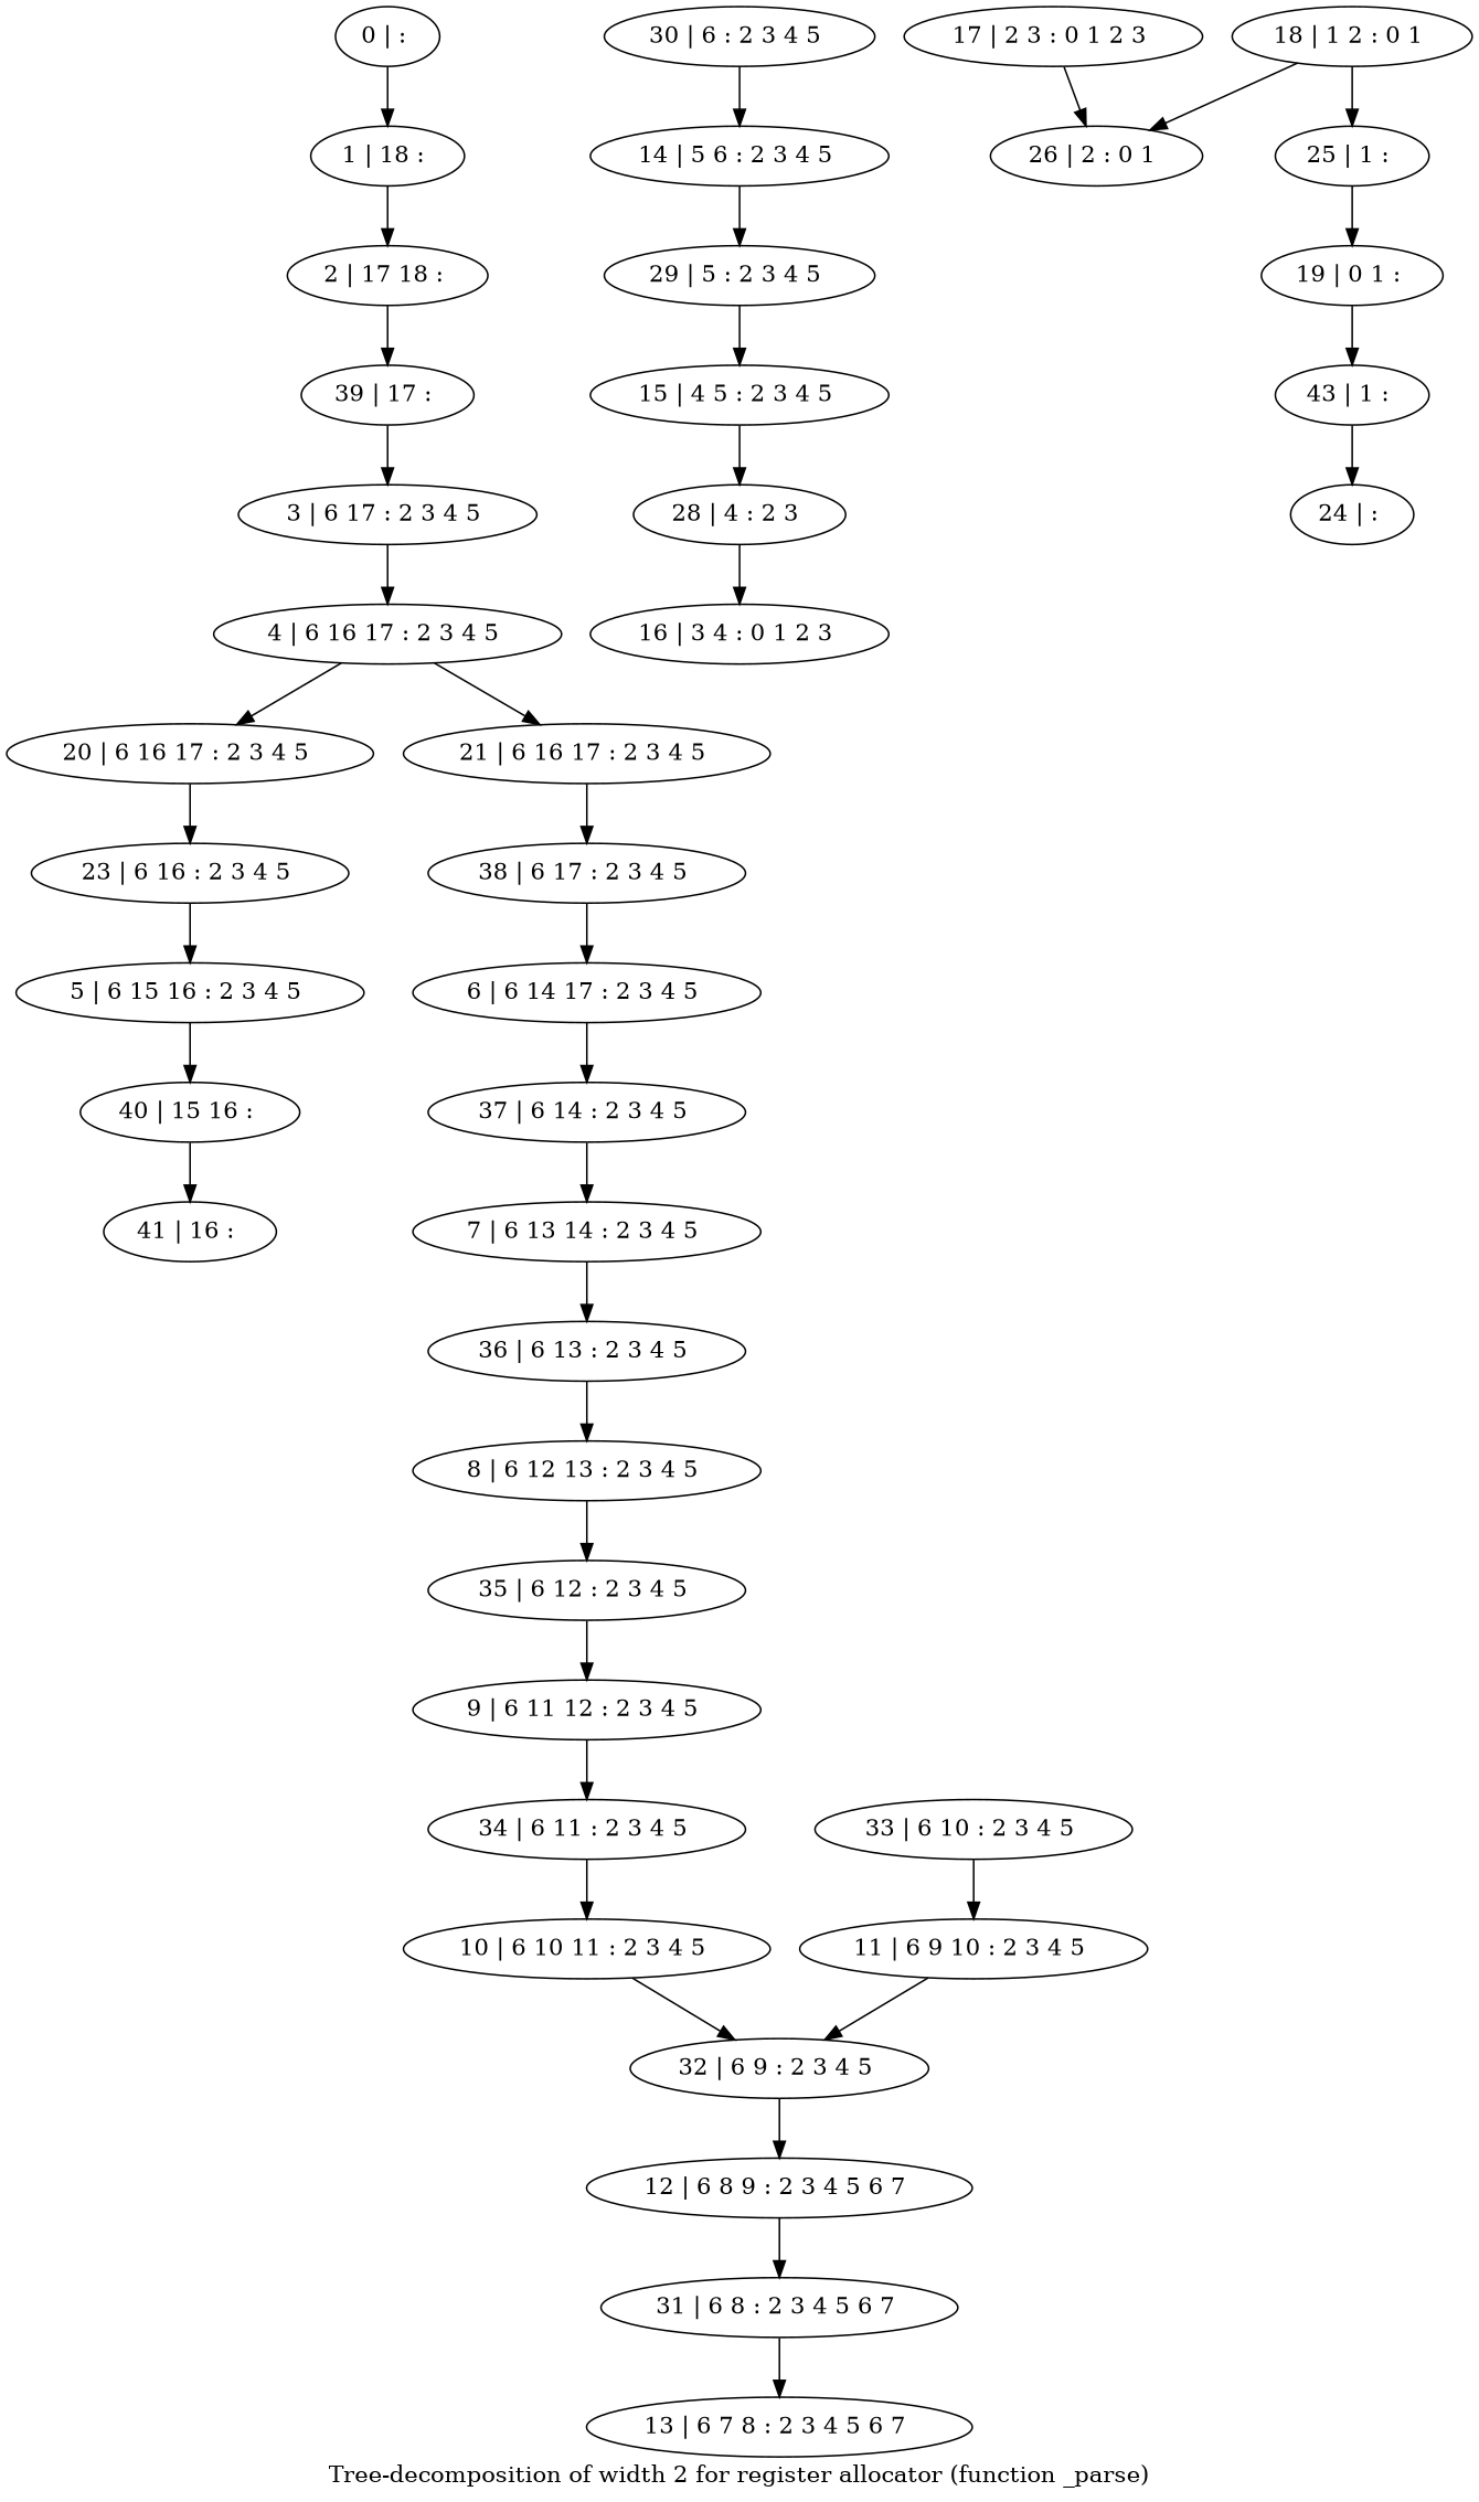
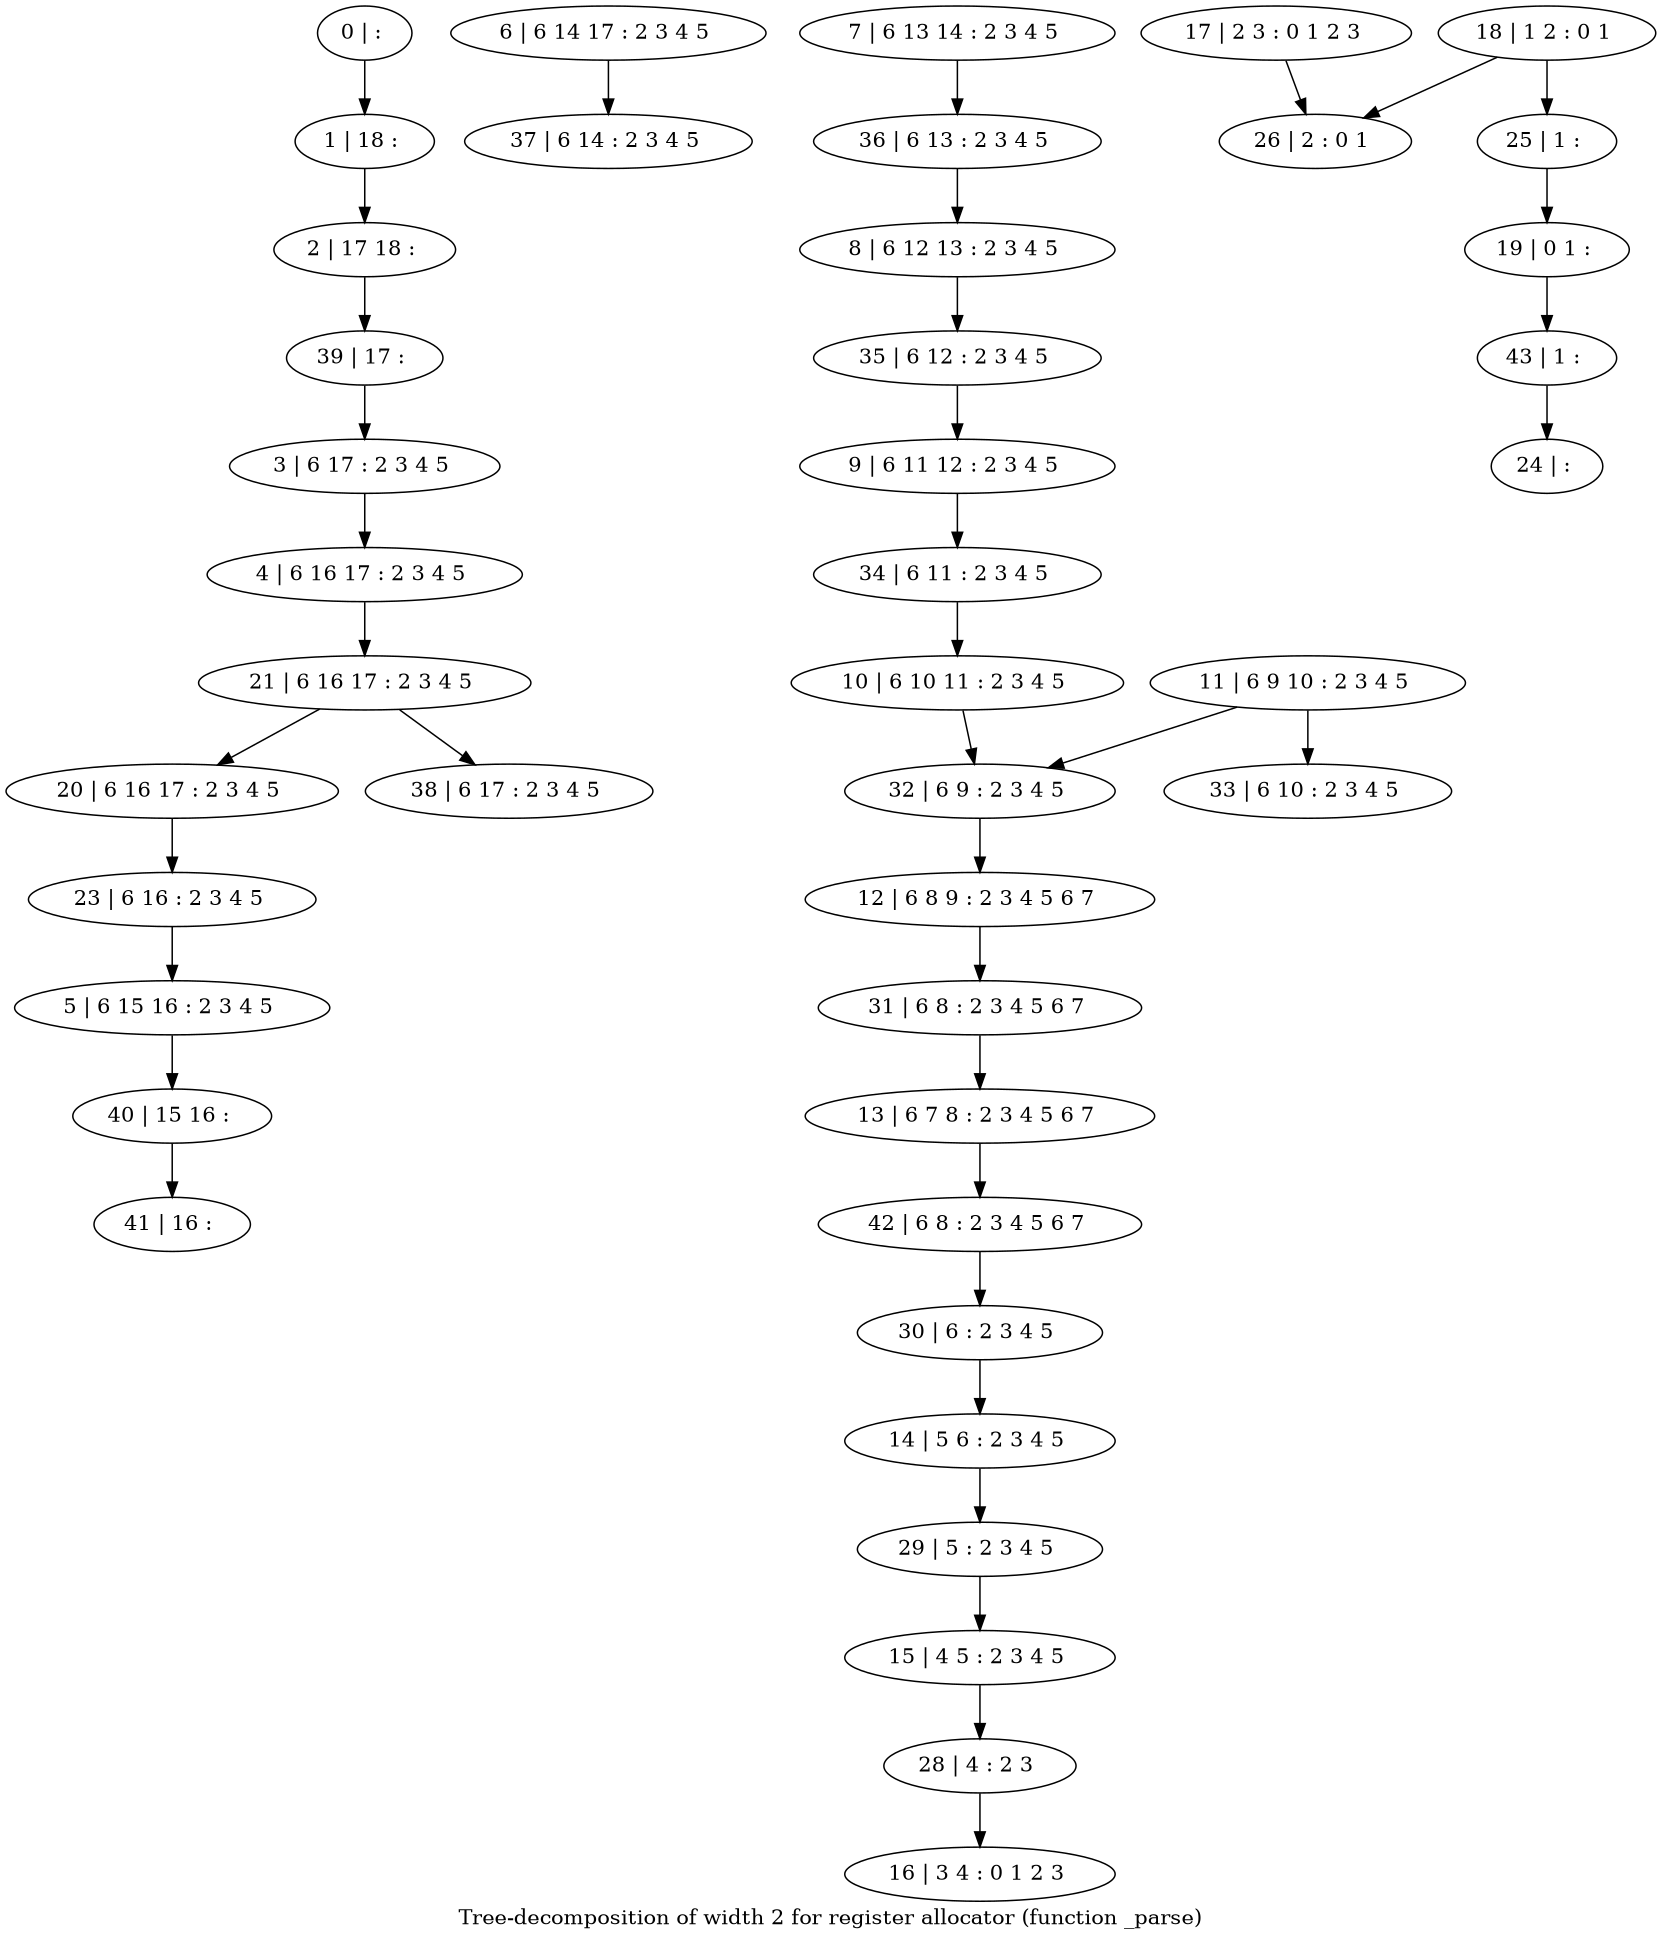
  digraph {
    label="Tree-decomposition of width 2 for register allocator (function _parse)"
    n1 [label="0 | : "]
    n2 [label="1 | 18 : "]
    n3 [label="2 | 17 18 : "]
    n4 [label="39 | 17 : "]
    n5 [label="3 | 6 17 : 2 3 4 5 "]
    n6 [label="4 | 6 16 17 : 2 3 4 5 "]
    n7 [label="20 | 6 16 17 : 2 3 4 5 "]
    n8 [label="21 | 6 16 17 : 2 3 4 5 "]
    n9 [label="23 | 6 16 : 2 3 4 5 "]
    n10 [label="38 | 6 17 : 2 3 4 5 "]
    n11 [label="5 | 6 15 16 : 2 3 4 5 "]
    n12 [label="40 | 15 16 : "]
    n13 [label="41 | 16 : "]
    n14 [label="6 | 6 14 17 : 2 3 4 5 "]
    n15 [label="37 | 6 14 : 2 3 4 5 "]
    n16 [label="7 | 6 13 14 : 2 3 4 5 "]
    n17 [label="36 | 6 13 : 2 3 4 5 "]
    n18 [label="8 | 6 12 13 : 2 3 4 5 "]
    n19 [label="35 | 6 12 : 2 3 4 5 "]
    n20 [label="9 | 6 11 12 : 2 3 4 5 "]
    n21 [label="34 | 6 11 : 2 3 4 5 "]
    n22 [label="10 | 6 10 11 : 2 3 4 5 "]
    n23 [label="32 | 6 9 : 2 3 4 5 "]
    n24 [label="33 | 6 10 : 2 3 4 5 "]
    n25 [label="11 | 6 9 10 : 2 3 4 5 "]
    n26 [label="12 | 6 8 9 : 2 3 4 5 6 7 "]
    n27 [label="31 | 6 8 : 2 3 4 5 6 7 "]
    n28 [label="13 | 6 7 8 : 2 3 4 5 6 7 "]
+   n29 [label="42 | 6 8 : 2 3 4 5 6 7 "]
    n30 [label="30 | 6 : 2 3 4 5 "]
    n31 [label="14 | 5 6 : 2 3 4 5 "]
    n32 [label="29 | 5 : 2 3 4 5 "]
    n33 [label="15 | 4 5 : 2 3 4 5 "]
    n34 [label="28 | 4 : 2 3 "]
    n35 [label="16 | 3 4 : 0 1 2 3 "]
    n36 [label="17 | 2 3 : 0 1 2 3 "]
    n37 [label="26 | 2 : 0 1 "]
    n38 [label="18 | 1 2 : 0 1 "]
    n39 [label="25 | 1 : "]
    n40 [label="19 | 0 1 : "]
    n41 [label="43 | 1 : "]
    n42 [label="24 | : "]
    n1 -> n2
    n2 -> n3
    n3 -> n4
    n4 -> n5
    n5 -> n6
-   n6 -> n7
+   n8 -> n7
    n6 -> n8
    n7 -> n9
    n8 -> n10
    n9 -> n11
-   n10 -> n14
    n11 -> n12
    n12 -> n13
    n14 -> n15
-   n15 -> n16
    n16 -> n17
    n17 -> n18
    n18 -> n19
    n19 -> n20
    n20 -> n21
    n21 -> n22
    n22 -> n23
    n23 -> n26
-   n24 -> n25
+   n25 -> n24
    n25 -> n23
    n26 -> n27
    n27 -> n28
+   n28 -> n29
+   n29 -> n30
    n30 -> n31
    n31 -> n32
    n32 -> n33
    n33 -> n34
    n34 -> n35
    n36 -> n37
    n38 -> n37
    n38 -> n39
    n39 -> n40
    n40 -> n41
    n41 -> n42
  }
